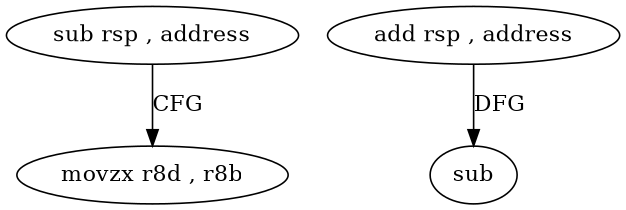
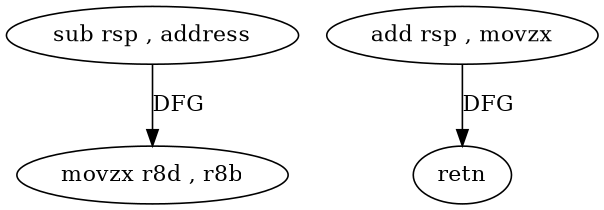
  digraph {
    n1 [label="sub rsp , address"]
    n2 [label="movzx r8d , r8b"]
-   n3 [label="add rsp , address"]
-   n4 [label=sub]
-   n1 -> n2 [label=CFG]
+   n3 [label="add rsp , movzx"]
+   n4 [label=retn]
+   n1 -> n2 [label=DFG]
    n3 -> n4 [label=DFG]
  }
